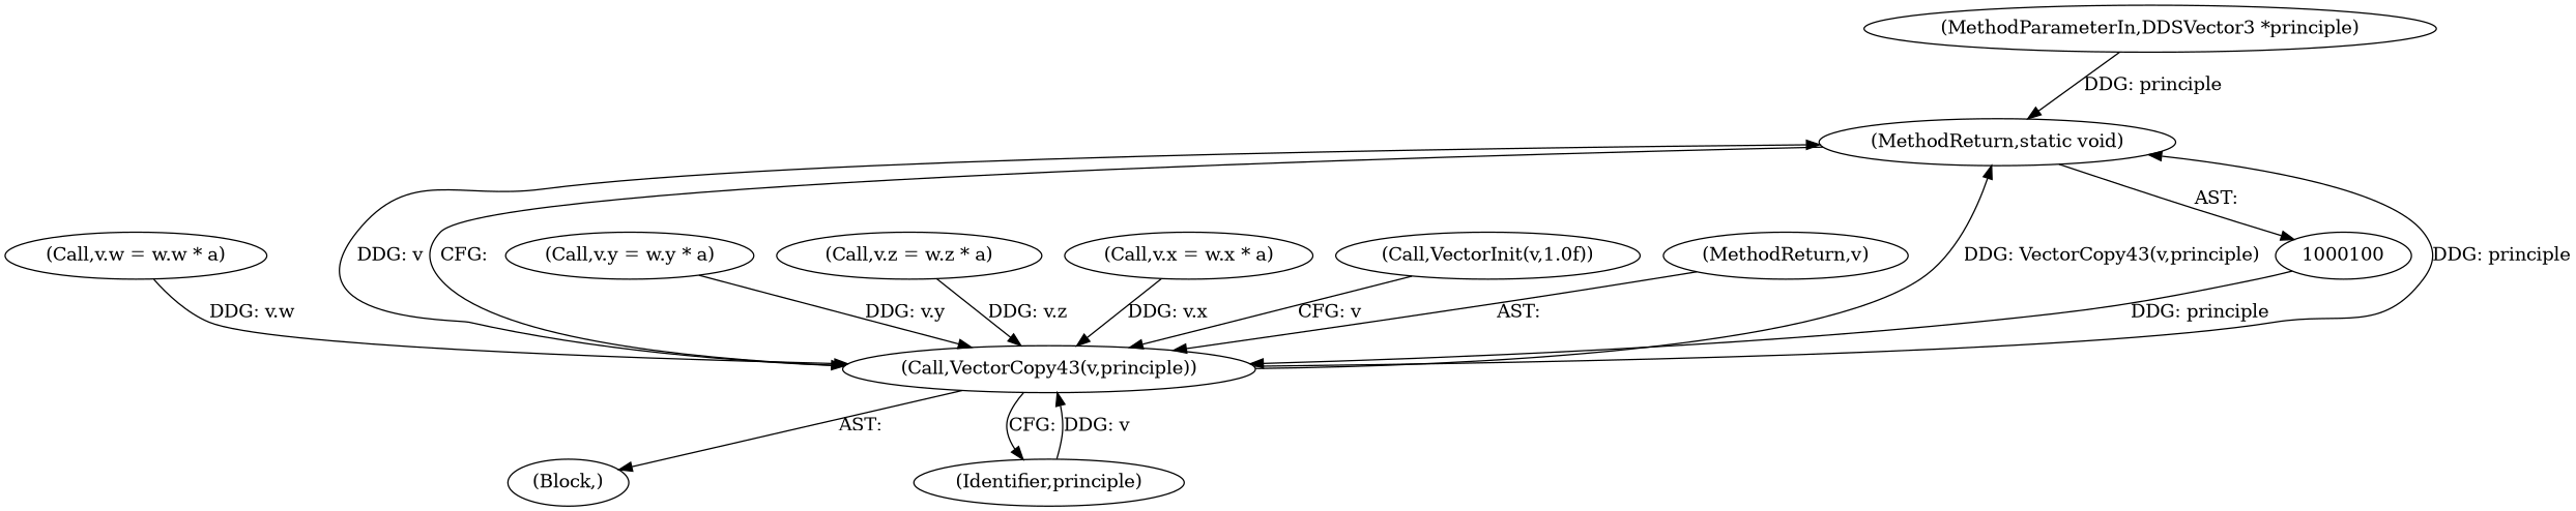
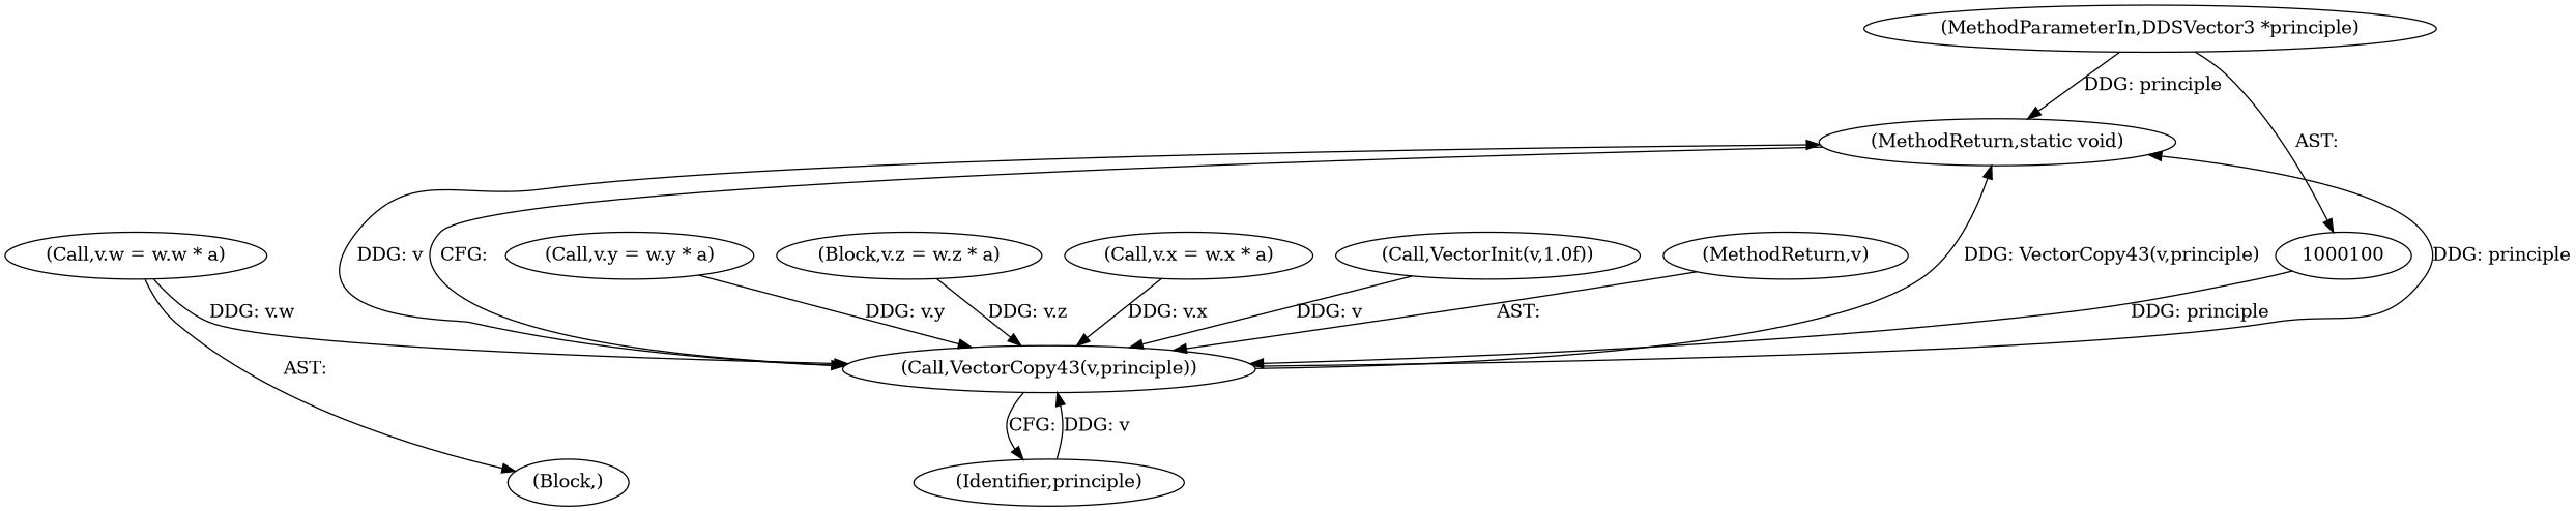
  digraph {
    n1 [label="(MethodParameterIn,DDSVector3 *principle)"]
    n2 [label="(MethodReturn,static void)"]
    1000100
    n4 [label="(Call,VectorCopy43(v,principle))"]
    n5 [label="(Block,)"]
    n6 [label="(Identifier,principle)"]
    n7 [label="(Call,v.y = w.y * a)"]
    n8 [label="(Call,v.w = w.w * a)"]
-   n9 [label="(Call,v.z = w.z * a)"]
+   n9 [label="(Block,v.z = w.z * a)"]
    n10 [label="(Call,v.x = w.x * a)"]
    n11 [label="(Call,VectorInit(v,1.0f))"]
    n12 [label="(MethodReturn,v)"]
    n1 -> n2 [label="DDG: principle"]
-   n2 -> 1000100 [label="AST: "]
+   n1 -> 1000100 [label="AST: "]
    n2 -> n4 [label="CFG: "]
    1000100 -> n4 [label="DDG: principle"]
    n4 -> n2 [label="DDG: principle"]
    n4 -> n2 [label="DDG: v"]
    n4 -> n2 [label="DDG: VectorCopy43(v,principle)"]
-   n4 -> n5 [label="AST: "]
+   n8 -> n5 [label="AST: "]
    n4 -> n6 [label="CFG: "]
    n6 -> n4 [label="DDG: v"]
    n7 -> n4 [label="DDG: v.y"]
    n8 -> n4 [label="DDG: v.w"]
    n9 -> n4 [label="DDG: v.z"]
    n10 -> n4 [label="DDG: v.x"]
-   n11 -> n4 [label="CFG: v"]
+   n11 -> n4 [label="DDG: v"]
    n12 -> n4 [label="AST: "]
  }
